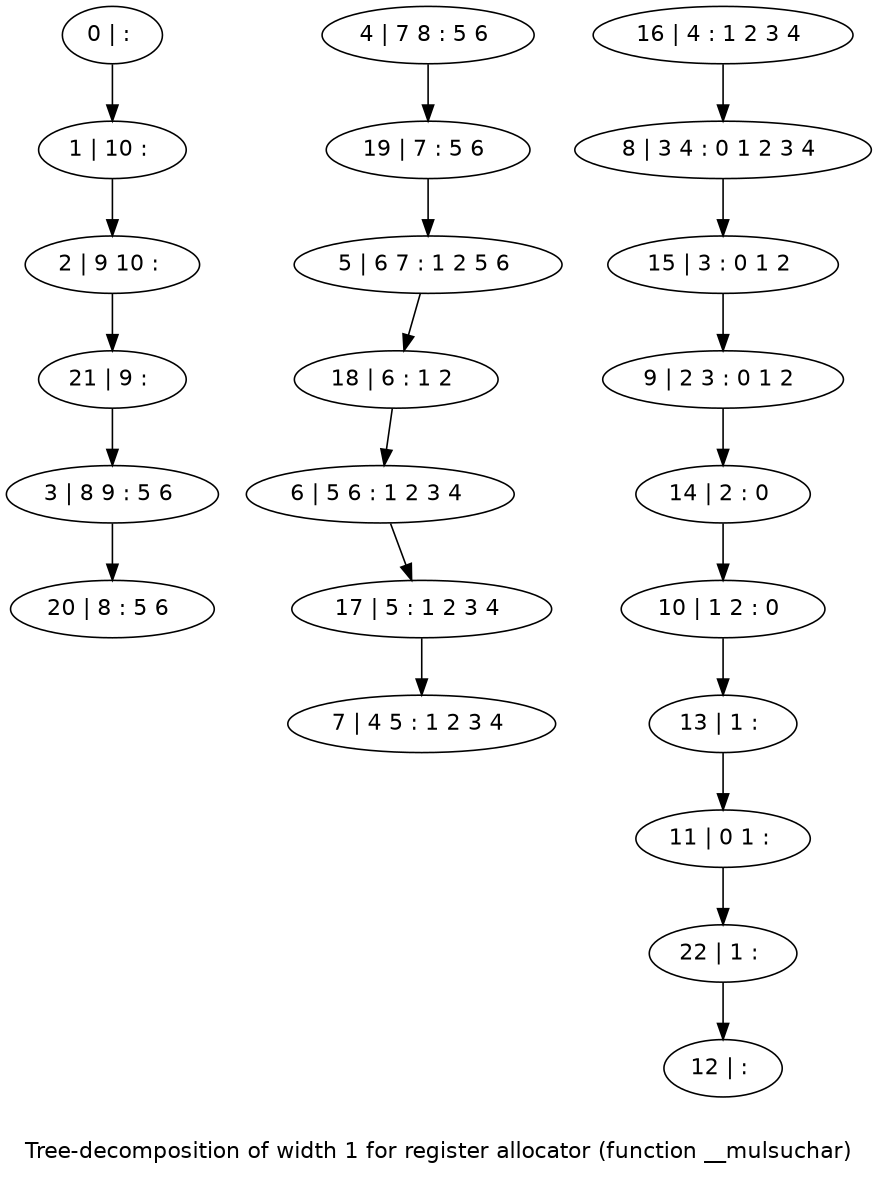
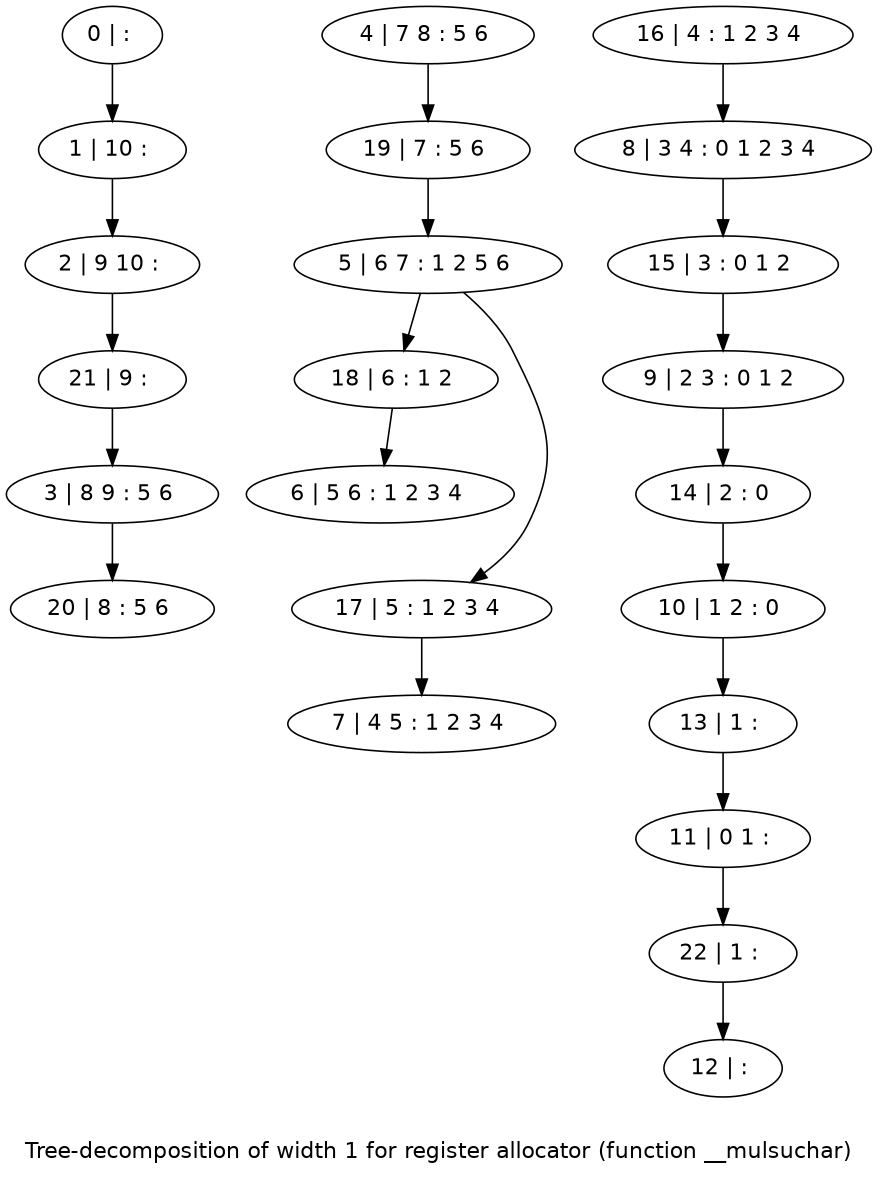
  digraph {
    fontname="DejaVu Sans"
    label="Tree-decomposition of width 1 for register allocator (function __mulsuchar)"
    node [fontname="DejaVu Sans"]
    edge [fontname="DejaVu Sans"]
    n1 [label="0 | : "]
    n2 [label="1 | 10 : "]
    n3 [label="2 | 9 10 : "]
    n4 [label="21 | 9 : "]
    n5 [label="3 | 8 9 : 5 6 "]
    n6 [label="20 | 8 : 5 6 "]
    n7 [label="4 | 7 8 : 5 6 "]
    n8 [label="19 | 7 : 5 6 "]
    n9 [label="5 | 6 7 : 1 2 5 6 "]
    n10 [label="18 | 6 : 1 2 "]
    n11 [label="6 | 5 6 : 1 2 3 4 "]
    n12 [label="17 | 5 : 1 2 3 4 "]
    n13 [label="7 | 4 5 : 1 2 3 4 "]
    n14 [label="16 | 4 : 1 2 3 4 "]
    n15 [label="8 | 3 4 : 0 1 2 3 4 "]
    n16 [label="15 | 3 : 0 1 2 "]
    n17 [label="9 | 2 3 : 0 1 2 "]
    n18 [label="14 | 2 : 0 "]
    n19 [label="10 | 1 2 : 0 "]
    n20 [label="13 | 1 : "]
    n21 [label="11 | 0 1 : "]
    n22 [label="22 | 1 : "]
    n23 [label="12 | : "]
    n1 -> n2
    n2 -> n3
    n3 -> n4
    n4 -> n5
    n5 -> n6
    n7 -> n8
    n8 -> n9
    n9 -> n10
    n10 -> n11
-   n11 -> n12
+   n9 -> n12
    n12 -> n13
    n14 -> n15
    n15 -> n16
    n16 -> n17
    n17 -> n18
    n18 -> n19
    n19 -> n20
    n20 -> n21
    n21 -> n22
    n22 -> n23
  }
